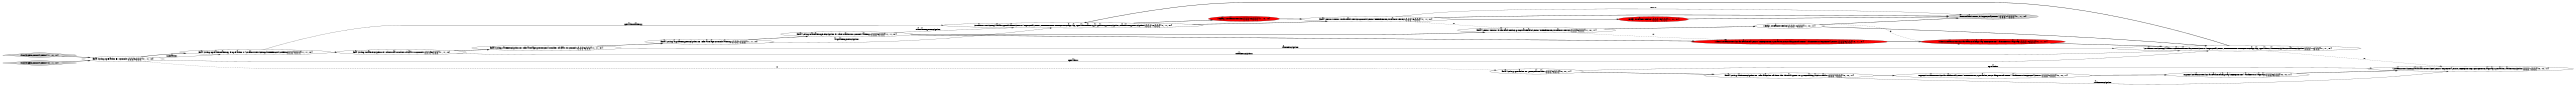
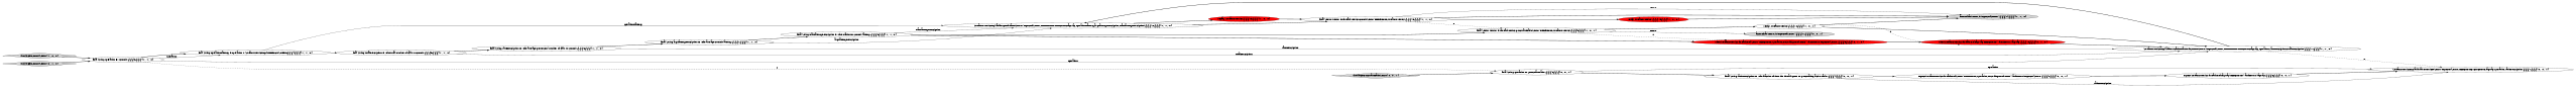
  digraph {
    rankdir=LR
    node [fillcolor=white shape=ellipse style=filled]
    edge [style=bold]
    n1 [label="final String operationLatency = operation + StreamsMetricsImpl.LATENCY_SUFFIX@@@4@@@['1', '1', '0']"]
    n2 [label="StreamsMetricsImpl.addAvgAndMaxToSensor(expectedSensor,THREAD_LEVEL_GROUP,tagMap,operationLatency,avgLatencyDescription,maxLatencyDescription)@@@12@@@['1', '1', '0']"]
    n3 [label="final String totalDescription = \"The total number of calls to commit\"@@@5@@@['1', '1', '0']"]
    n4 [label="final Sensor sensor = ThreadMetrics.commitSensor(THREAD_ID,streamsMetrics)@@@13@@@['1', '1', '0']"]
    n5 [fillcolor=red label="replay(,streamsMetrics)@@@13@@@['1', '0', '0']"]
    n6 [label="StreamsMetricsImpl.addInvocationRateAndCountToSensor(expectedSensor,THREAD_LEVEL_GROUP,tagMap,operation,rateDescription,totalDescription)@@@11@@@['1', '1', '0']"]
    n7 [label="final String rateDescription = \"The average per-second number of calls to commit\"@@@6@@@['1', '1', '0']"]
    n8 [fillcolor=red label="verify(,streamsMetrics)@@@15@@@['1', '0', '0']"]
    n9 [fillcolor=lightgray label="assertThat(sensor,is(expectedSensor))@@@14@@@['1', '1', '0']"]
    n10 [label="final Sensor sensor = ThreadMetrics.punctuateRatioSensor(THREAD_ID,streamsMetrics)@@@9@@@['1', '0', '1']"]
    n11 [label="StreamsMetricsImpl.addValueMetricToSensor(expectedSensor,THREAD_LEVEL_GROUP,tagMap,operation,ratioDescription)@@@7@@@['0', '0', '1']"]
    n12 [label="final String operation = \"punctuate-ratio\"@@@3@@@['0', '0', '1']"]
    n13 [label="final String ratioDescription = \"The fraction of time the thread spent on punctuating active tasks\"@@@4@@@['0', '0', '1']"]
    n14 [label="expect(streamsMetrics.threadLevelSensor(THREAD_ID,operation,RecordingLevel.INFO)).andReturn(expectedSensor)@@@5@@@['0', '0', '1']"]
    n15 [label="verify(,streamsMetrics)@@@10@@@['1', '0', '1']"]
    n16 [fillcolor=red label="when(streamsMetrics.threadLevelTagMap(THREAD_ID)).thenReturn(tagMap)@@@10@@@['0', '1', '0']"]
+   n17 [fillcolor=lightgray label="assertThat(sensor,is(expectedSensor))@@@11@@@['0', '0', '1']"]
    n18 [label="expect(streamsMetrics.threadLevelTagMap(THREAD_ID)).andReturn(tagMap)@@@6@@@['0', '0', '1']"]
    n19 [fillcolor=red label="when(streamsMetrics.threadLevelSensor(THREAD_ID,operation,RecordingLevel.INFO)).thenReturn(expectedSensor)@@@9@@@['0', '1', '0']"]
    n20 [label="final String maxLatencyDescription = \"The maximum commit latency\"@@@8@@@['1', '1', '0']"]
    n21 [label="final String avgLatencyDescription = \"The average commit latency\"@@@7@@@['1', '1', '0']"]
    n22 [fillcolor=lightgray label="shouldGetCommitSensor['1', '0', '0']" shape=diamond]
    n23 [label="final String operation = \"commit\"@@@3@@@['1', '1', '0']"]
    n24 [fillcolor=lightgray label="shouldGetCommitSensor['0', '1', '0']" shape=diamond]
+   n25 [fillcolor=lightgray label="shouldGetPunctuateRatioSensor['0', '0', '1']" shape=diamond]
    n1 -> n2 [label=operationLatency style=solid]
    n1 -> n3
    n2 -> n4
    n2 -> n5
    n3 -> n6 [label=totalDescription style=solid]
    n3 -> n7
    n4 -> n8
    n4 -> n9 [label=sensor style=solid]
    n4 -> n9
    n4 -> n10 [label=0 style=dashed]
    n5 -> n4
    n6 -> n2
    n6 -> n11 [label=0 style=dashed]
    n7 -> n6 [label=rateDescription style=solid]
    n7 -> n21
    n8 -> n9
    n10 -> n15
+   n10 -> n17 [label=sensor style=solid]
    n10 -> n19 [label=0 style=dashed]
    n12 -> n11 [label=operation style=solid]
    n12 -> n13
    n13 -> n11 [label=ratioDescription style=solid]
    n13 -> n14
    n14 -> n18
    n15 -> n6
    n15 -> n9
    n15 -> n16 [label=0 style=dashed]
    n16 -> n6
    n18 -> n11
    n19 -> n16
    n20 -> n2 [label=maxLatencyDescription style=solid]
    n20 -> n10
    n20 -> n19
    n21 -> n2 [label=avgLatencyDescription style=solid]
    n21 -> n20
    n22 -> n23
    n23 -> n1
    n23 -> n1 [label=operation style=solid]
    n23 -> n6 [label=operation style=solid]
    n23 -> n12 [label=0 style=dashed]
    n24 -> n23
+   n25 -> n12
  }
